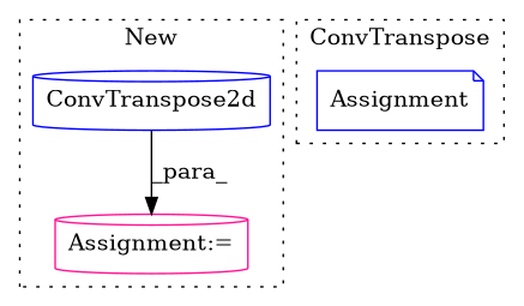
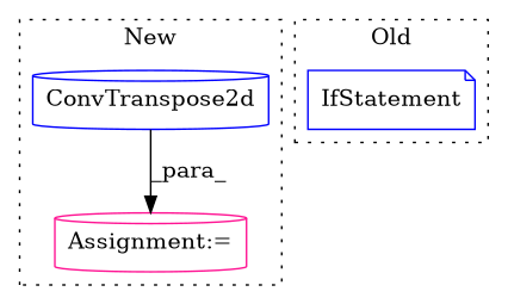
  digraph {
    node [shape=cylinder color=blue]
    n1 [a=32 l="16,1" label=ConvTranspose2d s="3655,3694"]
    n2 [a=7 l=1 label="Assignment:=" s=3631 color=deeppink]
-   n3 [a=25 l="4,2" label=Assignment s="27199,27214" shape=note]
+   n3 [a=25 l="4,2" label=IfStatement s="27199,27214" shape=note]
    subgraph cluster_1 {
      label=New
      style=dotted
      n1
      n2
    }
    subgraph cluster_2 {
-     label=ConvTranspose
+     label=Old
      style=dotted
      n3
    }
    n1 -> n2 [label=_para_ color=black]
  }
